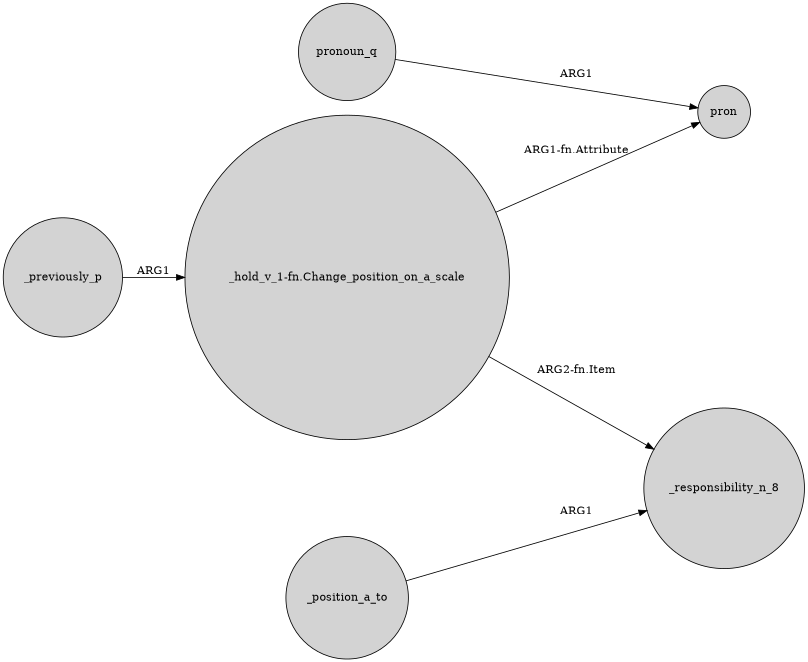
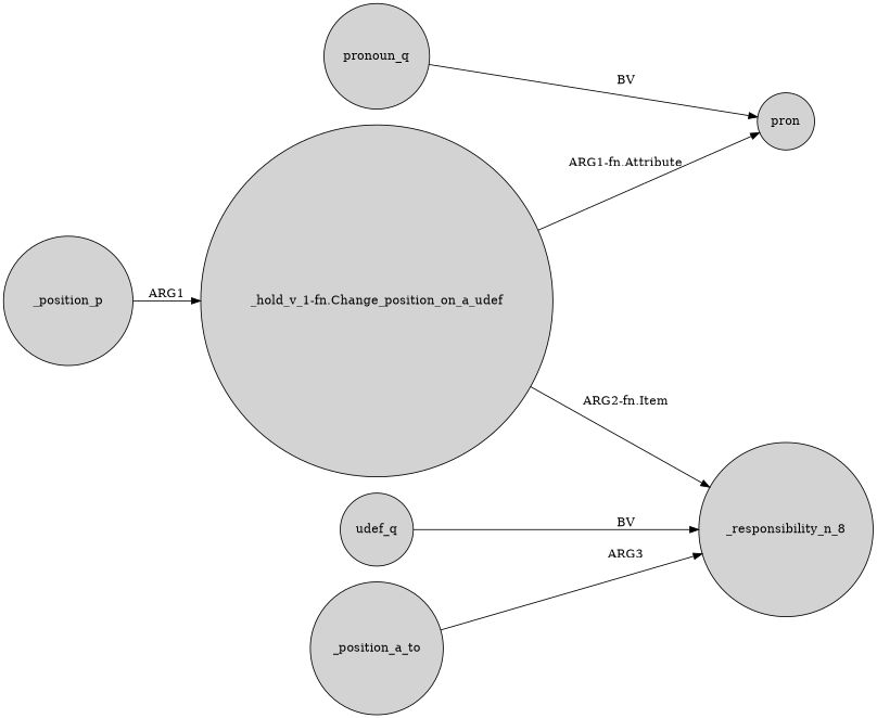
  digraph {
    rankdir=LR
    node [shape=circle style=filled]
    n1 [label=_responsibility_n_8]
-   "_hold_v_1-fn.Change_position_on_a_scale"
+   udef_q
+   "_hold_v_1-fn.Change_position_on_a_scale" [label="_hold_v_1-fn.Change_position_on_a_udef"]
    pron
    pronoun_q
    n6 [label=_position_a_to]
-   _previously_p
+   _previously_p [label=_position_p]
+   udef_q -> n1 [label=BV]
    "_hold_v_1-fn.Change_position_on_a_scale" -> n1 [label="ARG2-fn.Item"]
    "_hold_v_1-fn.Change_position_on_a_scale" -> pron [label="ARG1-fn.Attribute"]
-   pronoun_q -> pron [label=ARG1]
-   n6 -> n1 [label=ARG1]
+   pronoun_q -> pron [label=BV]
+   n6 -> n1 [label=ARG3]
    _previously_p -> "_hold_v_1-fn.Change_position_on_a_scale" [label=ARG1]
  }
